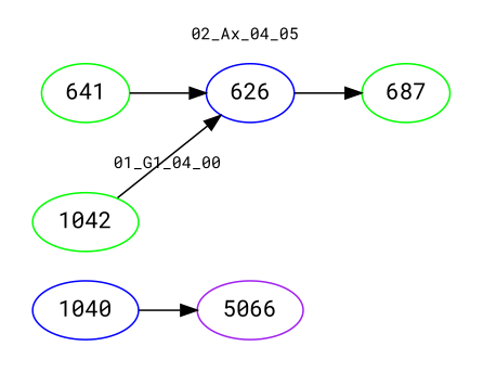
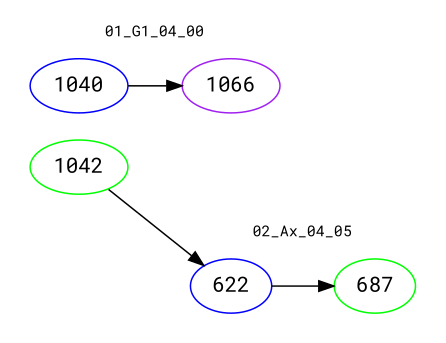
  digraph {
    fontname="Roboto Mono"
    rankdir=LR
    node [color=green fontname="Roboto Mono"]
    edge [color=black fontname="Roboto Mono"]
-   n1 [label=641]
-   n2 [color=blue label=626]
+   n2 [color=blue label=622]
    n3 [label=687]
    n4 [label=1042]
    n5 [color=blue label=1040]
-   n6 [color=purple label=5066]
+   n6 [color=purple label=1066]
    subgraph cluster_1 {
      color=white
      fontsize=10
      label="02_Ax_04_05"
-     n1
      n2
      n3
    }
    subgraph cluster_2 {
      color=white
      fontsize=10
      label="01_G1_04_00"
      n4
      n5
      n6
    }
-   n1 -> n2
    n2 -> n3
    n4 -> n2
    n5 -> n6
  }
